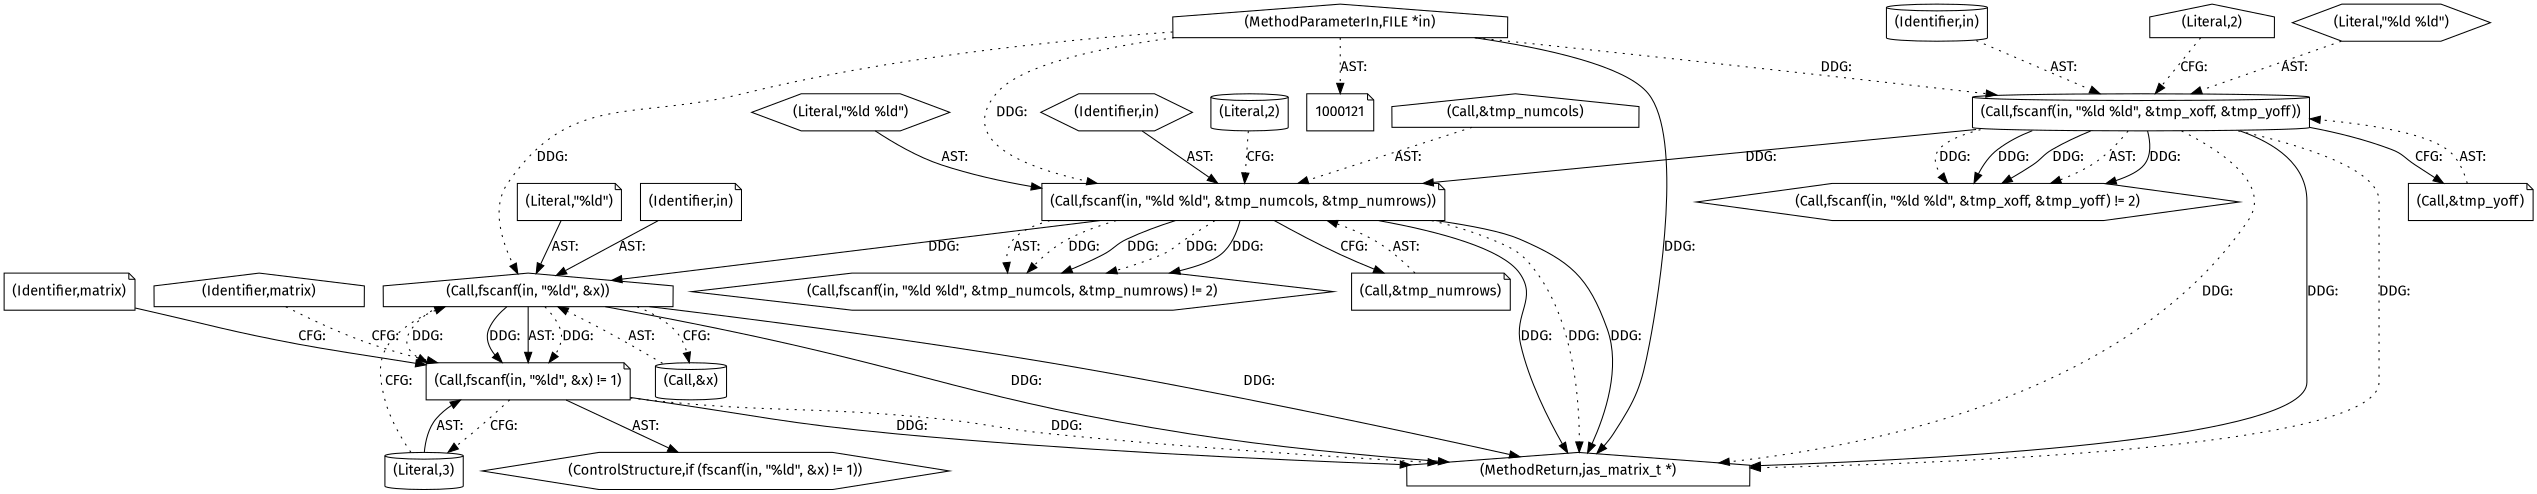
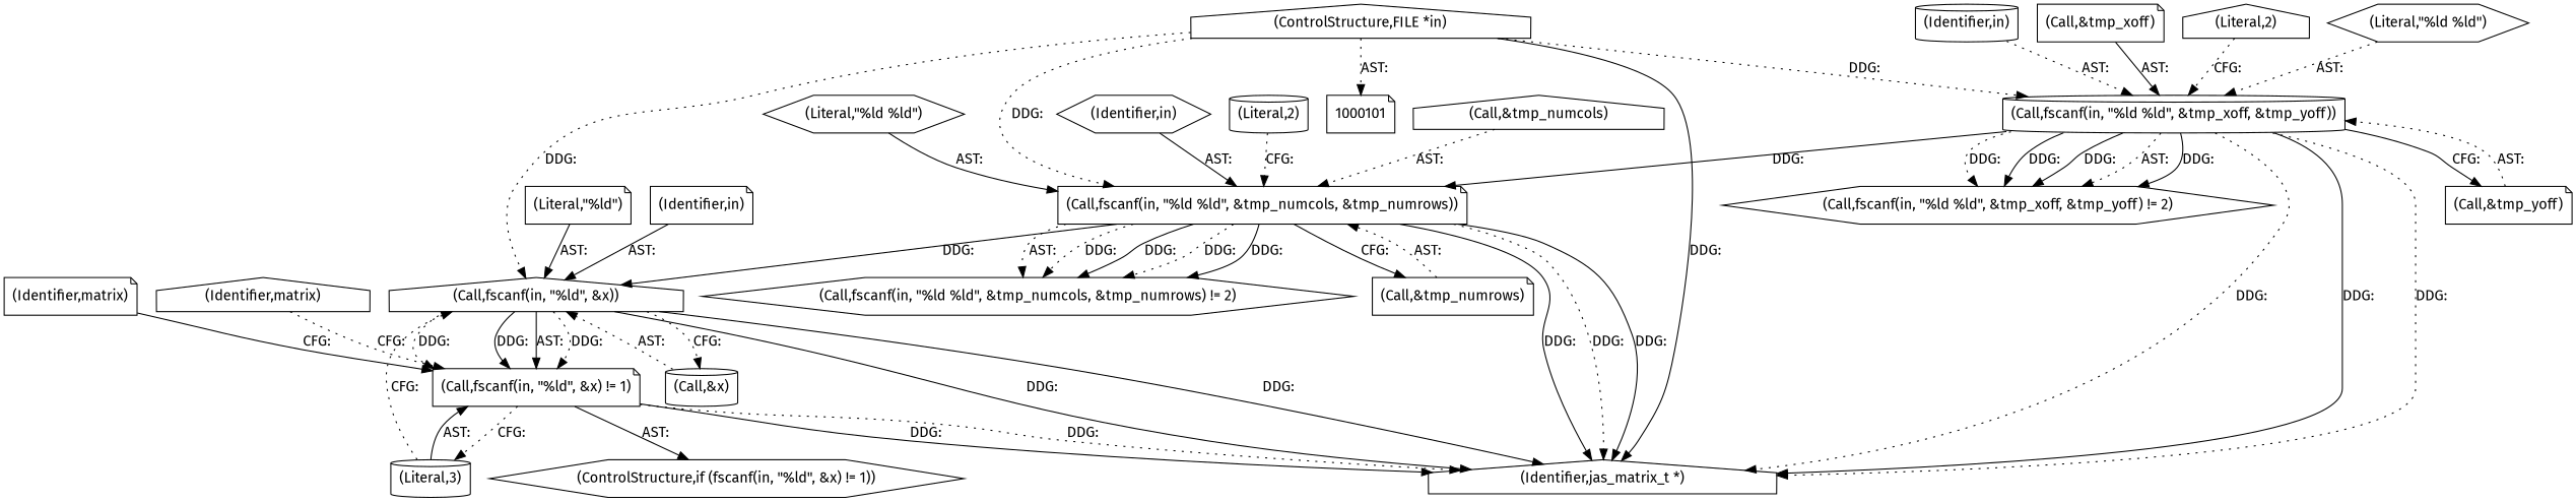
  digraph {
    fontname="Fira Sans"
    node [fontname="Fira Sans" shape=note]
    edge [fontname="Fira Sans" style=dotted]
    n1 [label="(Call,fscanf(in, \"%ld\", &x))" shape=house]
    n2 [label="(Call,fscanf(in, \"%ld\", &x) != 1)"]
-   n3 [label="(MethodReturn,jas_matrix_t *)" shape=house]
+   n3 [label="(Identifier,jas_matrix_t *)" shape=house]
    n4 [label="(Call,&x)" shape=cylinder]
    n5 [label="(ControlStructure,if (fscanf(in, \"%ld\", &x) != 1))" shape=hexagon]
    n6 [label="(Literal,3)" shape=cylinder]
    n7 [label="(Call,fscanf(in, \"%ld %ld\", &tmp_numcols, &tmp_numrows))"]
    n8 [label="(Call,&tmp_numrows)"]
    n9 [label="(Call,fscanf(in, \"%ld %ld\", &tmp_numcols, &tmp_numrows) != 2)" shape=hexagon]
    n10 [label="(Call,fscanf(in, \"%ld %ld\", &tmp_xoff, &tmp_yoff))" shape=cylinder]
    n11 [label="(Call,fscanf(in, \"%ld %ld\", &tmp_xoff, &tmp_yoff) != 2)" shape=hexagon]
    n12 [label="(Call,&tmp_yoff)"]
-   n13 [label="(MethodParameterIn,FILE *in)" shape=house]
-   1000101 [label=1000121]
+   n13 [label="(ControlStructure,FILE *in)" shape=house]
+   1000101
    n15 [label="(Literal,2)" shape=house]
    n16 [label="(Identifier,in)" shape=hexagon]
    n17 [label="(Literal,\"%ld %ld\")" shape=hexagon]
    n18 [label="(Literal,2)" shape=cylinder]
    n19 [label="(Identifier,in)" shape=cylinder]
    n20 [label="(Identifier,in)"]
    n21 [label="(Call,&tmp_numcols)" shape=house]
    n22 [label="(Literal,\"%ld\")"]
    n23 [label="(Identifier,matrix)"]
    n24 [label="(Identifier,matrix)" shape=house]
    n25 [label="(Literal,\"%ld %ld\")" shape=hexagon]
+   n26 [label="(Call,&tmp_xoff)"]
    n1 -> n2 [label="AST: " style=solid]
    n1 -> n2 [label="DDG: "]
    n1 -> n2 [label="DDG: "]
    n1 -> n2 [label="DDG: " style=solid]
    n1 -> n3 [label="DDG: " style=solid]
    n1 -> n3 [label="DDG: " style=solid]
    n1 -> n4 [label="CFG: "]
    n2 -> n3 [label="DDG: "]
    n2 -> n3 [label="DDG: " style=solid]
    n2 -> n5 [label="AST: " style=solid]
    n2 -> n6 [label="CFG: "]
    n4 -> n1 [label="AST: "]
    n6 -> n1 [label="CFG: "]
    n6 -> n2 [label="AST: " style=solid]
    n7 -> n1 [label="DDG: " style=solid]
    n7 -> n3 [label="DDG: " style=solid]
    n7 -> n3 [label="DDG: "]
    n7 -> n3 [label="DDG: " style=solid]
    n7 -> n8 [label="CFG: " style=solid]
    n7 -> n9 [label="AST: "]
    n7 -> n9 [label="DDG: "]
    n7 -> n9 [label="DDG: " style=solid]
    n7 -> n9 [label="DDG: "]
    n7 -> n9 [label="DDG: " style=solid]
    n8 -> n7 [label="AST: "]
    n10 -> n3 [label="DDG: "]
    n10 -> n3 [label="DDG: " style=solid]
    n10 -> n3 [label="DDG: "]
    n10 -> n7 [label="DDG: " style=solid]
    n10 -> n11 [label="AST: "]
    n10 -> n11 [label="DDG: " style=solid]
    n10 -> n11 [label="DDG: "]
    n10 -> n11 [label="DDG: " style=solid]
    n10 -> n11 [label="DDG: " style=solid]
    n10 -> n12 [label="CFG: " style=solid]
    n12 -> n10 [label="AST: "]
    n13 -> n1 [label="DDG: "]
    n13 -> n3 [label="DDG: " style=solid]
    n13 -> n7 [label="DDG: "]
    n13 -> n10 [label="DDG: "]
    n13 -> 1000101 [label="AST: "]
    n15 -> n10 [label="CFG: "]
    n16 -> n7 [label="AST: " style=solid]
    n17 -> n10 [label="AST: "]
    n18 -> n7 [label="CFG: "]
    n19 -> n10 [label="AST: "]
    n20 -> n1 [label="AST: " style=solid]
    n21 -> n7 [label="AST: "]
    n22 -> n1 [label="AST: " style=solid]
    n23 -> n2 [label="CFG: " style=solid]
    n24 -> n2 [label="CFG: "]
    n25 -> n7 [label="AST: " style=solid]
+   n26 -> n10 [label="AST: " style=solid]
  }
